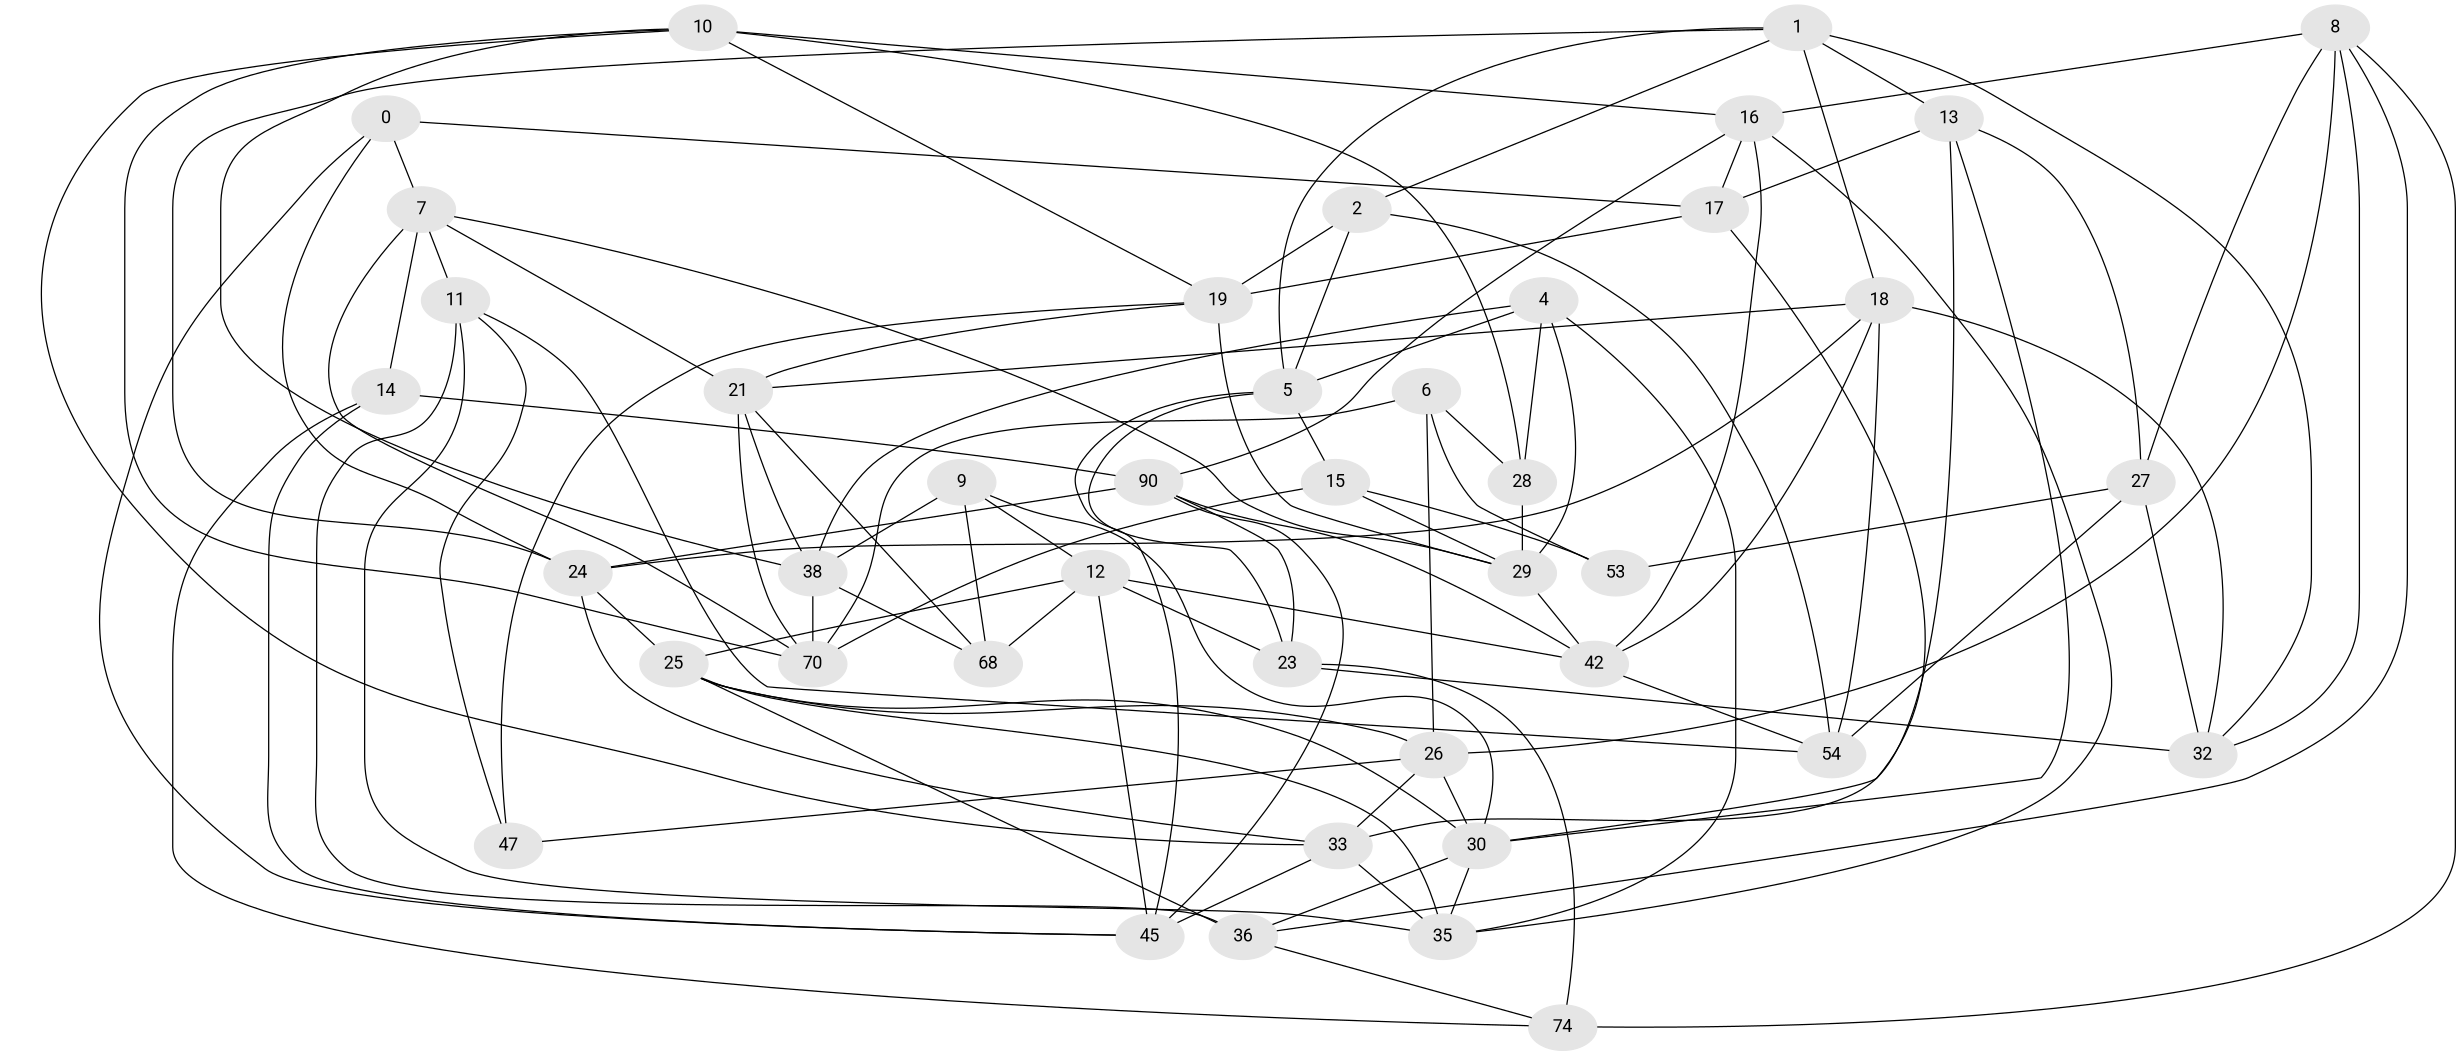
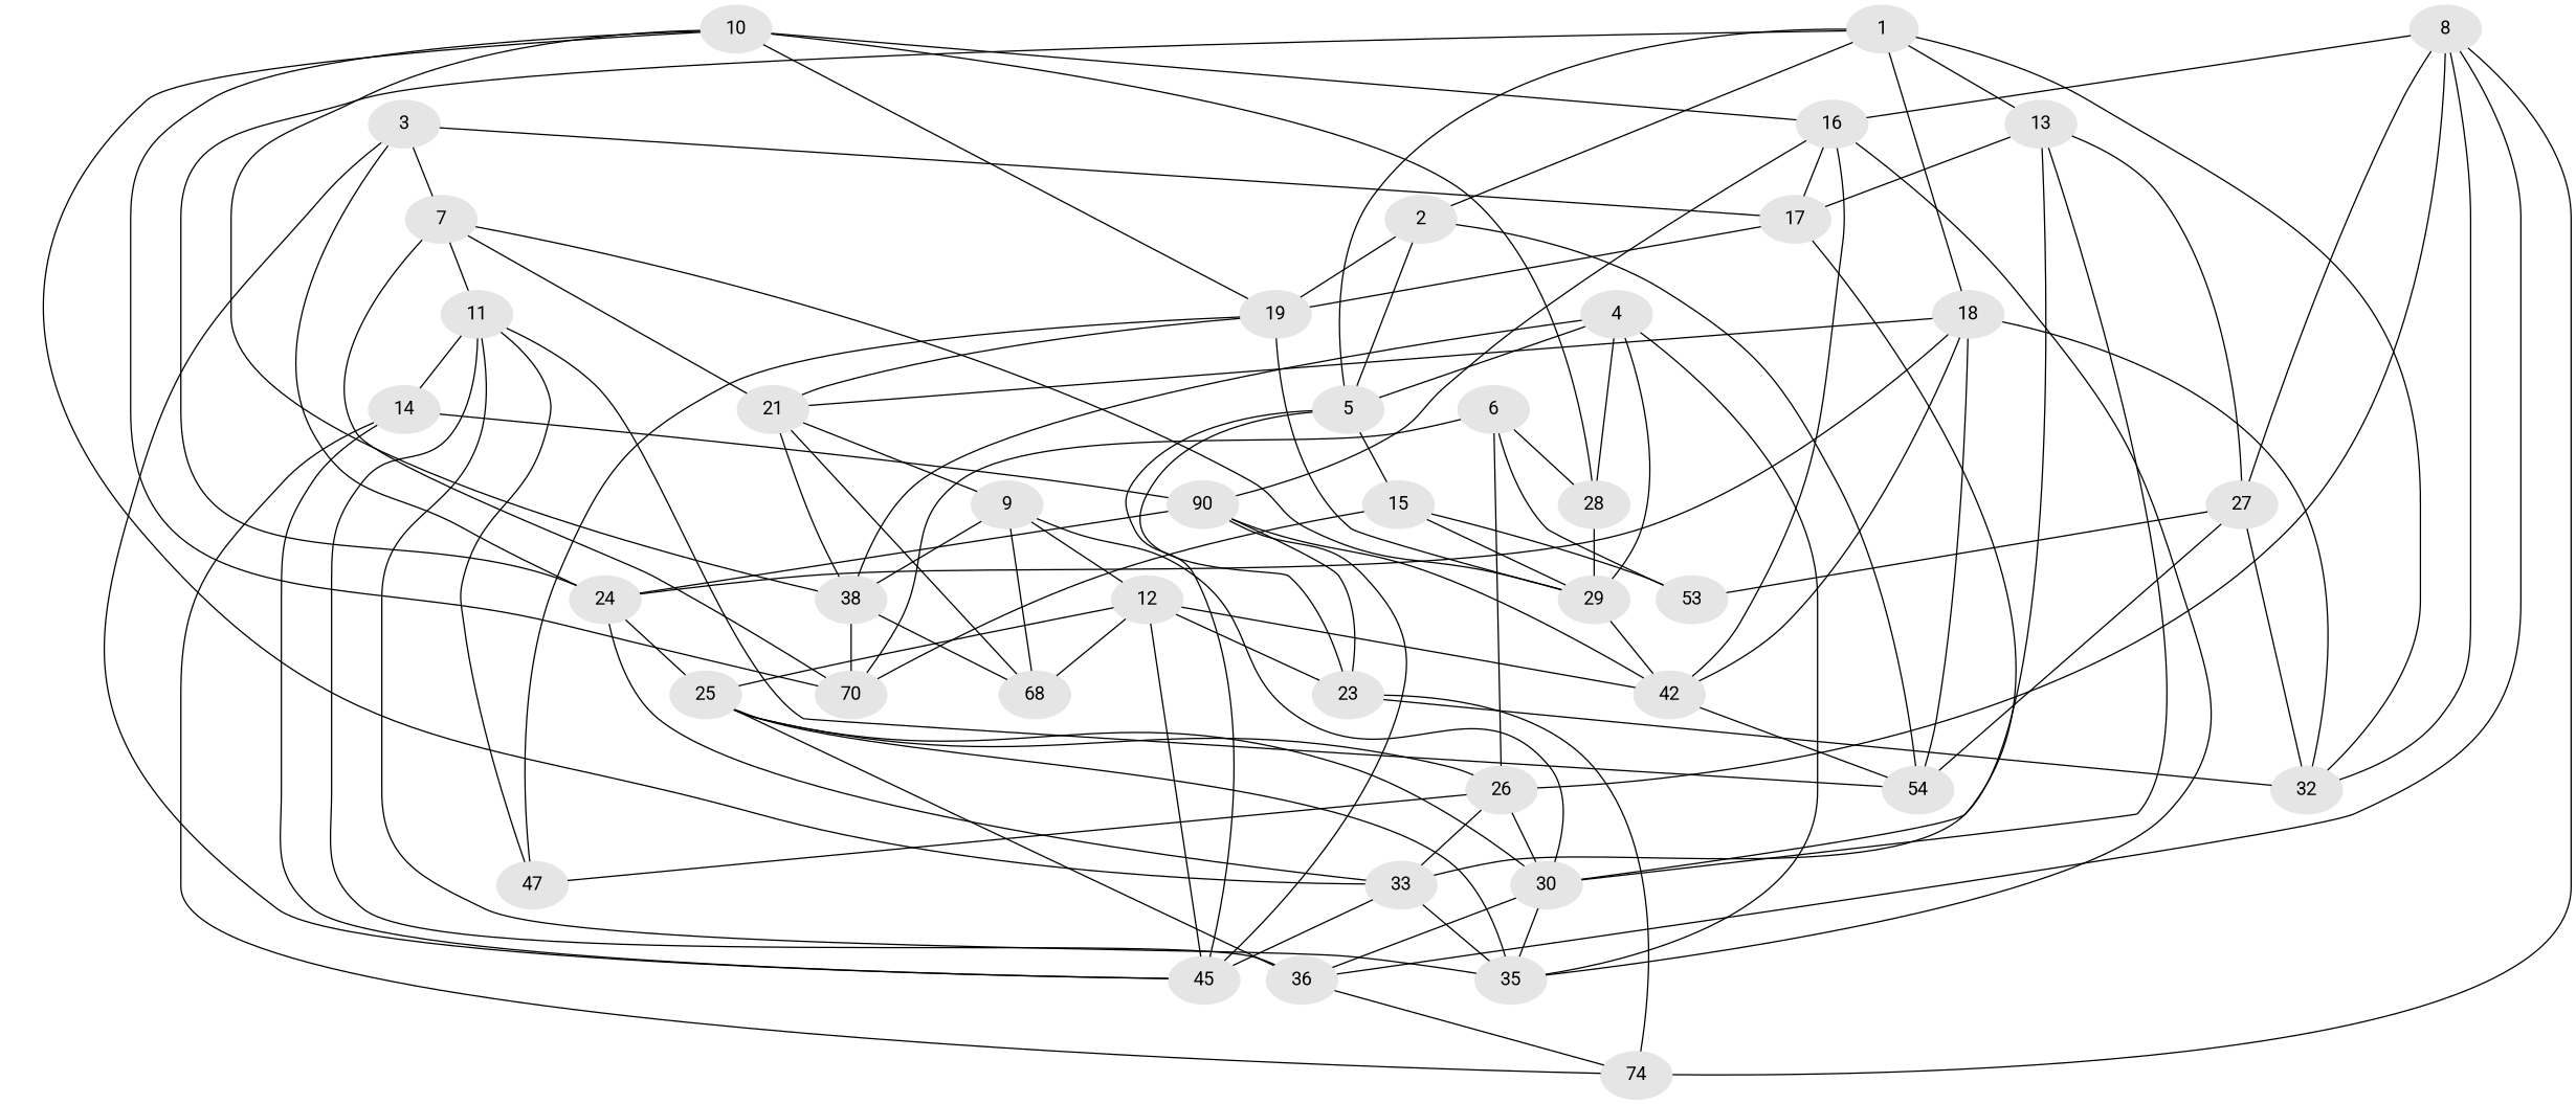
  graph {
    fontname=Roboto
    node [color=gray90 fontname=Roboto style=filled]
    edge [fontname=Roboto]
    1 [super="+67"]
    2
    5 [super="+64"]
    13 [super="+61"]
    18 [super="+37"]
    24 [super="+40"]
    32 [super="+63"]
    19 [super="+22"]
    54 [super="+56"]
    45 [super="+58"]
    15
    23 [super="+31"]
    17 [super="+66"]
    27 [super="+44"]
    30 [super="+60"]
    33 [super="+55"]
    21 [super="+72"]
    42 [super="+46"]
    25 [super="+36"]
    29 [super="+59"]
    47
    7 [super="+50"]
    70 [super="+73"]
    11 [super="+57"]
    14
-   3 [label=0]
+   3
    4 [super="+49"]
    28 [super="+65"]
    35 [super="+71"]
    38 [super="+43"]
    68
    53
    74
    26 [super="+69"]
    6
    n36 [label=36 super="+52"]
    n37 [label=90 super="+62"]
    8 [super="+41"]
    16 [super="+34"]
    12 [super="+48"]
    9
    10 [super="+51"]
    1 -- 2
    1 -- 5
    1 -- 13
    1 -- 18
    1 -- 24
    1 -- 32
    2 -- 5
    2 -- 19
    2 -- 54
    5 -- 45
    5 -- 15
    5 -- 23
    13 -- 17 [weight=2]
    13 -- 27
    13 -- 30
    13 -- 33
    18 -- 24
    18 -- 32
    18 -- 54
    18 -- 21
    18 -- 42
    24 -- 33
    24 -- 25
    19 -- 21
    19 -- 29
    19 -- 47
    15 -- 29
    15 -- 70
    15 -- 53
    23 -- 32 [weight=2]
    23 -- 74
    17 -- 19
    17 -- 30
    27 -- 32
    27 -- 54
    27 -- 53 [weight=2]
    30 -- 35
    30 -- n36
    33 -- 45
    33 -- 35
-   21 -- 70
+   21 -- 9
    21 -- 38
    21 -- 68
    42 -- 54
    25 -- 30
    25 -- 35
    25 -- 26
    25 -- n36
    29 -- 42
    7 -- 21
    7 -- 29
    7 -- 70
    7 -- 11
-   7 -- 14
+   11 -- 14
    11 -- 54
    11 -- 47
    11 -- 35
    11 -- n36 [weight=2]
    14 -- 45
    14 -- 74
    14 -- n37
    3 -- 24
    3 -- 45
    3 -- 17
    3 -- 7
    4 -- 5
    4 -- 29
    4 -- 28 [weight=2]
    4 -- 35
    4 -- 38
    28 -- 29
    38 -- 70
    38 -- 68
    26 -- 30
    26 -- 33
    26 -- 47
    6 -- 70
    6 -- 28
    6 -- 53
    6 -- 26
    n36 -- 74
    n37 -- 24
    n37 -- 45
    n37 -- 23
    n37 -- 42
    8 -- 32
    8 -- 27
    8 -- 74
    8 -- 26
    8 -- n36
    8 -- 16
    16 -- 17
    16 -- 42
    16 -- 35
    16 -- n37
    12 -- 45
    12 -- 23
    12 -- 42
    12 -- 25
    12 -- 68
    9 -- 30
    9 -- 38
    9 -- 68
    9 -- 12
    10 -- 19
    10 -- 33
    10 -- 70
    10 -- 28
    10 -- 38
    10 -- 16
  }
